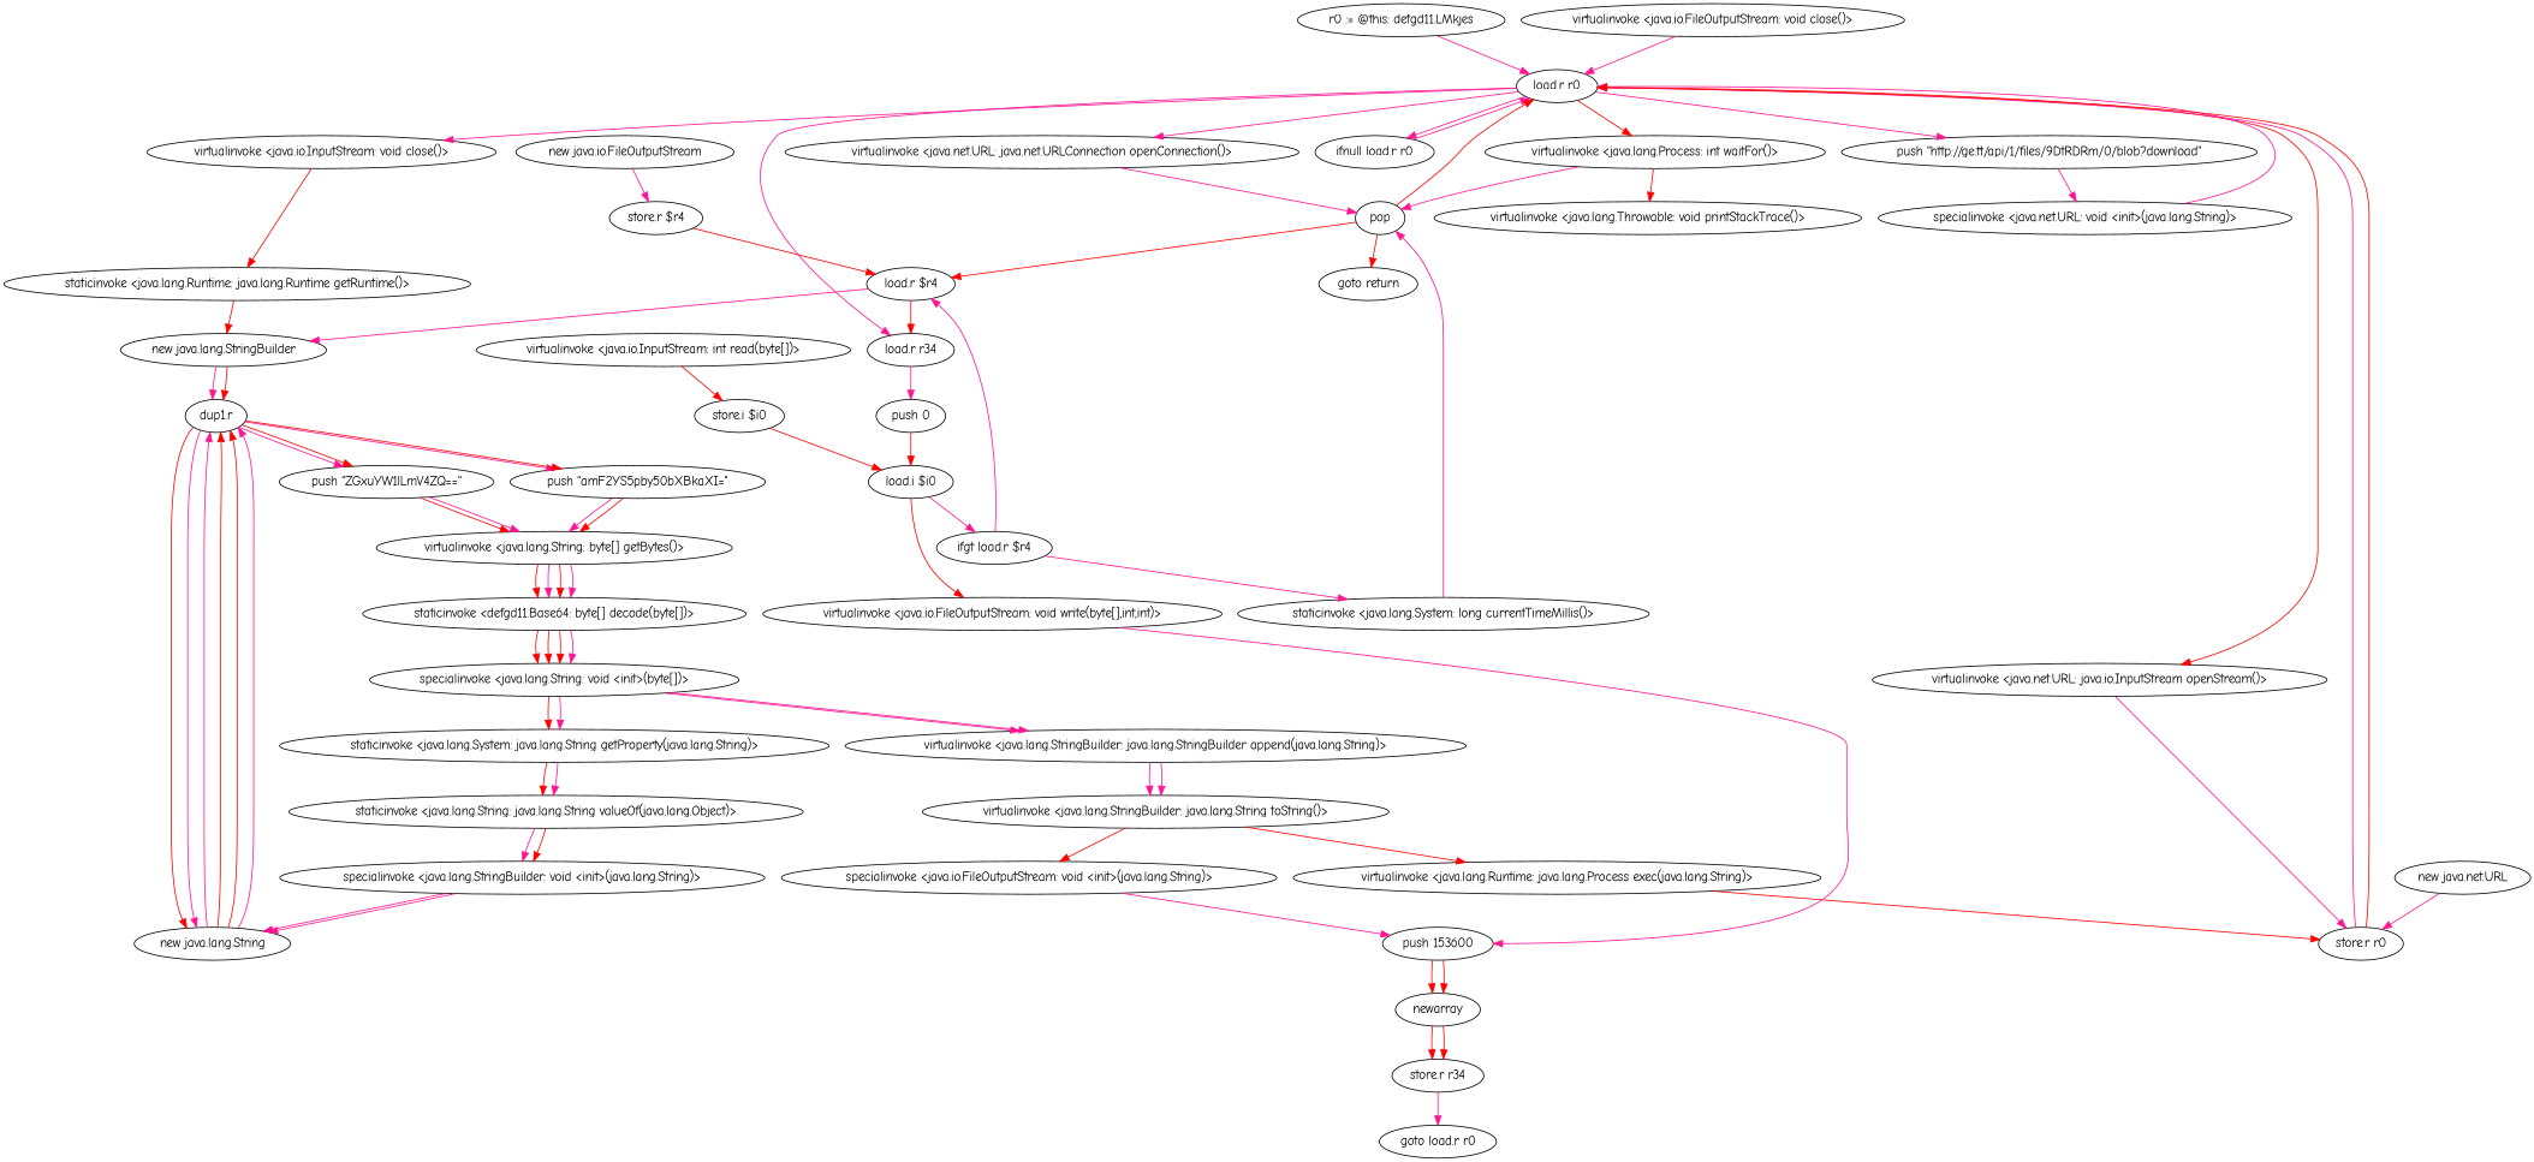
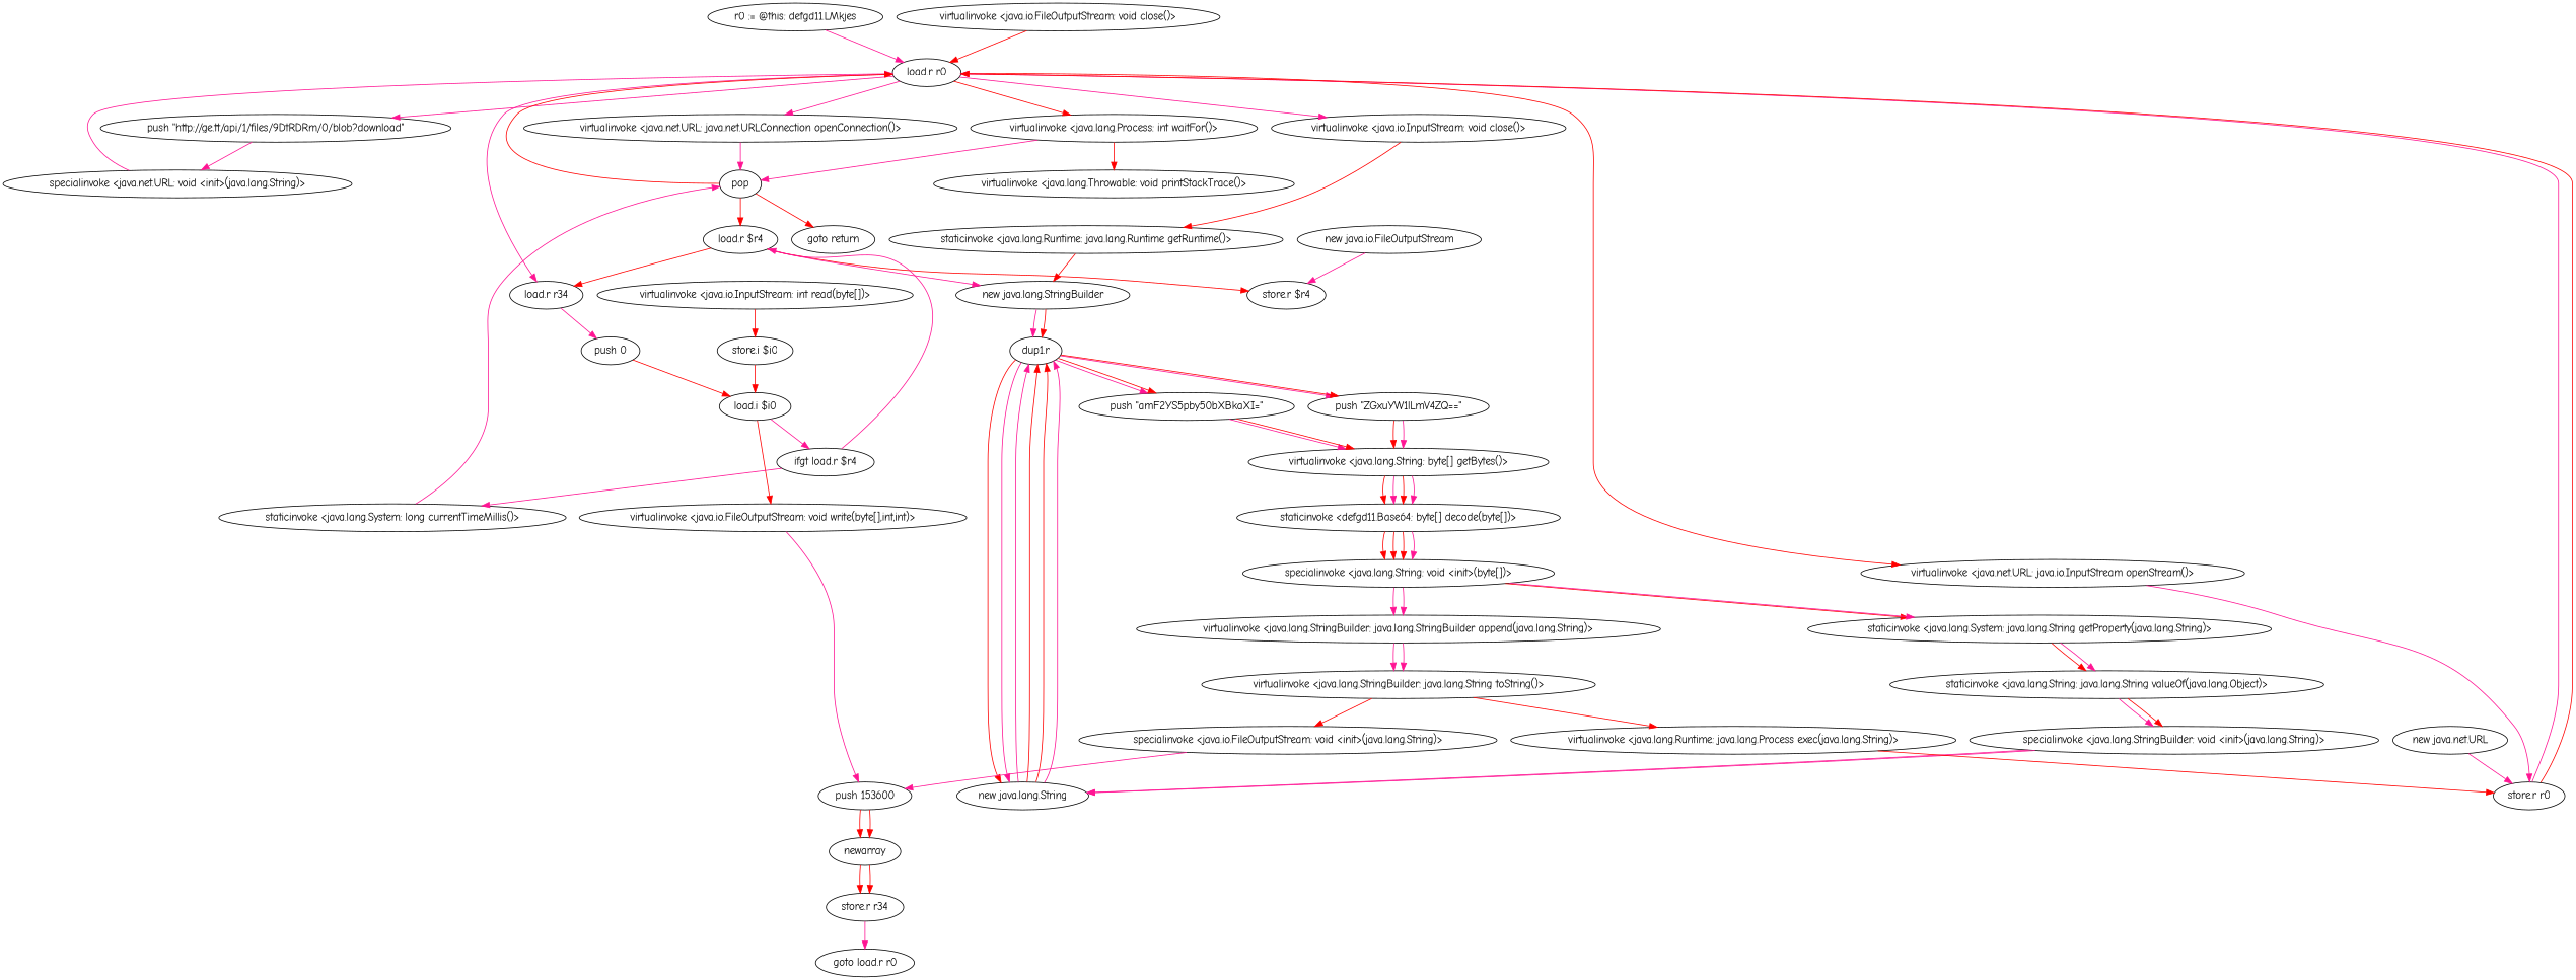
  digraph {
    fontname="Comic Neue"
    node [fontname="Comic Neue"]
    edge [color=deeppink fontname="Comic Neue"]
    "r0 := @this: defgd11.LMkjes"
    "load.r r0"
    "push \"http://ge.tt/api/1/files/9DtRDRm/0/blob?download\""
    "virtualinvoke <java.net.URL: java.net.URLConnection openConnection()>"
    "virtualinvoke <java.net.URL: java.io.InputStream openStream()>"
    "load.r r34"
    "virtualinvoke <java.io.InputStream: void close()>"
-   "ifnull load.r r0"
    "virtualinvoke <java.lang.Process: int waitFor()>"
    "specialinvoke <java.net.URL: void <init>(java.lang.String)>"
    pop
    "store.r r0"
    "push 0"
    "staticinvoke <java.lang.Runtime: java.lang.Runtime getRuntime()>"
    "virtualinvoke <java.lang.Throwable: void printStackTrace()>"
    "new java.net.URL"
    "new java.io.FileOutputStream"
    "store.r $r4"
    "load.r $r4"
    "goto return"
    "new java.lang.StringBuilder"
    "dup1.r"
    "virtualinvoke <java.io.FileOutputStream: void close()>"
    "new java.lang.String"
    "push \"amF2YS5pby50bXBkaXI=\""
    "push \"ZGxuYW1lLmV4ZQ==\""
    "virtualinvoke <java.lang.String: byte[] getBytes()>"
    "staticinvoke <defgd11.Base64: byte[] decode(byte[])>"
    "specialinvoke <java.lang.String: void <init>(byte[])>"
    "staticinvoke <java.lang.System: java.lang.String getProperty(java.lang.String)>"
    "virtualinvoke <java.lang.StringBuilder: java.lang.StringBuilder append(java.lang.String)>"
    "staticinvoke <java.lang.String: java.lang.String valueOf(java.lang.Object)>"
    "virtualinvoke <java.lang.StringBuilder: java.lang.String toString()>"
    "specialinvoke <java.lang.StringBuilder: void <init>(java.lang.String)>"
    "specialinvoke <java.io.FileOutputStream: void <init>(java.lang.String)>"
    "virtualinvoke <java.lang.Runtime: java.lang.Process exec(java.lang.String)>"
    "push 153600"
    newarray
    "store.r r34"
    "goto load.r r0"
    "virtualinvoke <java.io.InputStream: int read(byte[])>"
    "store.i $i0"
    "load.i $i0"
    "ifgt load.r $r4"
    "virtualinvoke <java.io.FileOutputStream: void write(byte[],int,int)>"
    "staticinvoke <java.lang.System: long currentTimeMillis()>"
    "r0 := @this: defgd11.LMkjes" -> "load.r r0"
    "load.r r0" -> "push \"http://ge.tt/api/1/files/9DtRDRm/0/blob?download\""
    "load.r r0" -> "virtualinvoke <java.net.URL: java.net.URLConnection openConnection()>"
    "load.r r0" -> "virtualinvoke <java.net.URL: java.io.InputStream openStream()>" [color=red]
    "load.r r0" -> "load.r r34"
    "load.r r0" -> "virtualinvoke <java.io.InputStream: void close()>"
-   "load.r r0" -> "ifnull load.r r0"
    "load.r r0" -> "virtualinvoke <java.lang.Process: int waitFor()>" [color=red]
    "push \"http://ge.tt/api/1/files/9DtRDRm/0/blob?download\"" -> "specialinvoke <java.net.URL: void <init>(java.lang.String)>"
    "virtualinvoke <java.net.URL: java.net.URLConnection openConnection()>" -> pop
    "virtualinvoke <java.net.URL: java.io.InputStream openStream()>" -> "store.r r0"
    "load.r r34" -> "push 0"
    "virtualinvoke <java.io.InputStream: void close()>" -> "staticinvoke <java.lang.Runtime: java.lang.Runtime getRuntime()>" [color=red]
-   "ifnull load.r r0" -> "load.r r0"
    "virtualinvoke <java.lang.Process: int waitFor()>" -> pop
    "virtualinvoke <java.lang.Process: int waitFor()>" -> "virtualinvoke <java.lang.Throwable: void printStackTrace()>" [color=red]
    "specialinvoke <java.net.URL: void <init>(java.lang.String)>" -> "load.r r0"
    pop -> "load.r r0" [color=red]
    pop -> "load.r $r4" [color=red]
    pop -> "goto return" [color=red]
    "store.r r0" -> "load.r r0"
    "store.r r0" -> "load.r r0" [color=red]
    "push 0" -> "load.i $i0" [color=red]
    "staticinvoke <java.lang.Runtime: java.lang.Runtime getRuntime()>" -> "new java.lang.StringBuilder" [color=red]
    "new java.net.URL" -> "store.r r0"
    "new java.io.FileOutputStream" -> "store.r $r4"
-   "store.r $r4" -> "load.r $r4" [color=red]
+   "load.r $r4" -> "store.r $r4" [color=red]
    "load.r $r4" -> "load.r r34" [color=red]
    "load.r $r4" -> "new java.lang.StringBuilder"
    "new java.lang.StringBuilder" -> "dup1.r"
    "new java.lang.StringBuilder" -> "dup1.r" [color=red]
    "dup1.r" -> "new java.lang.String" [color=red]
    "dup1.r" -> "new java.lang.String"
    "dup1.r" -> "push \"amF2YS5pby50bXBkaXI=\""
    "dup1.r" -> "push \"amF2YS5pby50bXBkaXI=\"" [color=red]
    "dup1.r" -> "push \"ZGxuYW1lLmV4ZQ==\""
    "dup1.r" -> "push \"ZGxuYW1lLmV4ZQ==\"" [color=red]
-   "virtualinvoke <java.io.FileOutputStream: void close()>" -> "load.r r0"
+   "virtualinvoke <java.io.FileOutputStream: void close()>" -> "load.r r0" [color=red]
    "new java.lang.String" -> "dup1.r"
    "new java.lang.String" -> "dup1.r" [color=red]
    "new java.lang.String" -> "dup1.r" [color=red]
    "new java.lang.String" -> "dup1.r"
    "push \"amF2YS5pby50bXBkaXI=\"" -> "virtualinvoke <java.lang.String: byte[] getBytes()>"
    "push \"amF2YS5pby50bXBkaXI=\"" -> "virtualinvoke <java.lang.String: byte[] getBytes()>" [color=red]
    "push \"ZGxuYW1lLmV4ZQ==\"" -> "virtualinvoke <java.lang.String: byte[] getBytes()>" [color=red]
    "push \"ZGxuYW1lLmV4ZQ==\"" -> "virtualinvoke <java.lang.String: byte[] getBytes()>"
    "virtualinvoke <java.lang.String: byte[] getBytes()>" -> "staticinvoke <defgd11.Base64: byte[] decode(byte[])>" [color=red]
    "virtualinvoke <java.lang.String: byte[] getBytes()>" -> "staticinvoke <defgd11.Base64: byte[] decode(byte[])>"
    "virtualinvoke <java.lang.String: byte[] getBytes()>" -> "staticinvoke <defgd11.Base64: byte[] decode(byte[])>" [color=red]
    "virtualinvoke <java.lang.String: byte[] getBytes()>" -> "staticinvoke <defgd11.Base64: byte[] decode(byte[])>"
    "staticinvoke <defgd11.Base64: byte[] decode(byte[])>" -> "specialinvoke <java.lang.String: void <init>(byte[])>" [color=red]
    "staticinvoke <defgd11.Base64: byte[] decode(byte[])>" -> "specialinvoke <java.lang.String: void <init>(byte[])>" [color=red]
    "staticinvoke <defgd11.Base64: byte[] decode(byte[])>" -> "specialinvoke <java.lang.String: void <init>(byte[])>" [color=red]
    "staticinvoke <defgd11.Base64: byte[] decode(byte[])>" -> "specialinvoke <java.lang.String: void <init>(byte[])>"
    "specialinvoke <java.lang.String: void <init>(byte[])>" -> "staticinvoke <java.lang.System: java.lang.String getProperty(java.lang.String)>" [color=red]
    "specialinvoke <java.lang.String: void <init>(byte[])>" -> "staticinvoke <java.lang.System: java.lang.String getProperty(java.lang.String)>"
    "specialinvoke <java.lang.String: void <init>(byte[])>" -> "virtualinvoke <java.lang.StringBuilder: java.lang.StringBuilder append(java.lang.String)>"
    "specialinvoke <java.lang.String: void <init>(byte[])>" -> "virtualinvoke <java.lang.StringBuilder: java.lang.StringBuilder append(java.lang.String)>"
    "staticinvoke <java.lang.System: java.lang.String getProperty(java.lang.String)>" -> "staticinvoke <java.lang.String: java.lang.String valueOf(java.lang.Object)>" [color=red]
    "staticinvoke <java.lang.System: java.lang.String getProperty(java.lang.String)>" -> "staticinvoke <java.lang.String: java.lang.String valueOf(java.lang.Object)>"
    "virtualinvoke <java.lang.StringBuilder: java.lang.StringBuilder append(java.lang.String)>" -> "virtualinvoke <java.lang.StringBuilder: java.lang.String toString()>"
    "virtualinvoke <java.lang.StringBuilder: java.lang.StringBuilder append(java.lang.String)>" -> "virtualinvoke <java.lang.StringBuilder: java.lang.String toString()>"
    "staticinvoke <java.lang.String: java.lang.String valueOf(java.lang.Object)>" -> "specialinvoke <java.lang.StringBuilder: void <init>(java.lang.String)>"
    "staticinvoke <java.lang.String: java.lang.String valueOf(java.lang.Object)>" -> "specialinvoke <java.lang.StringBuilder: void <init>(java.lang.String)>" [color=red]
    "virtualinvoke <java.lang.StringBuilder: java.lang.String toString()>" -> "specialinvoke <java.io.FileOutputStream: void <init>(java.lang.String)>" [color=red]
    "virtualinvoke <java.lang.StringBuilder: java.lang.String toString()>" -> "virtualinvoke <java.lang.Runtime: java.lang.Process exec(java.lang.String)>" [color=red]
    "specialinvoke <java.lang.StringBuilder: void <init>(java.lang.String)>" -> "new java.lang.String"
    "specialinvoke <java.lang.StringBuilder: void <init>(java.lang.String)>" -> "new java.lang.String"
    "specialinvoke <java.io.FileOutputStream: void <init>(java.lang.String)>" -> "push 153600"
    "virtualinvoke <java.lang.Runtime: java.lang.Process exec(java.lang.String)>" -> "store.r r0" [color=red]
    "push 153600" -> newarray [color=red]
    "push 153600" -> newarray [color=red]
    newarray -> "store.r r34" [color=red]
    newarray -> "store.r r34" [color=red]
    "store.r r34" -> "goto load.r r0"
    "virtualinvoke <java.io.InputStream: int read(byte[])>" -> "store.i $i0" [color=red]
    "store.i $i0" -> "load.i $i0" [color=red]
    "load.i $i0" -> "ifgt load.r $r4"
    "load.i $i0" -> "virtualinvoke <java.io.FileOutputStream: void write(byte[],int,int)>" [color=red]
    "ifgt load.r $r4" -> "load.r $r4"
    "ifgt load.r $r4" -> "staticinvoke <java.lang.System: long currentTimeMillis()>"
    "virtualinvoke <java.io.FileOutputStream: void write(byte[],int,int)>" -> "push 153600"
    "staticinvoke <java.lang.System: long currentTimeMillis()>" -> pop
  }
